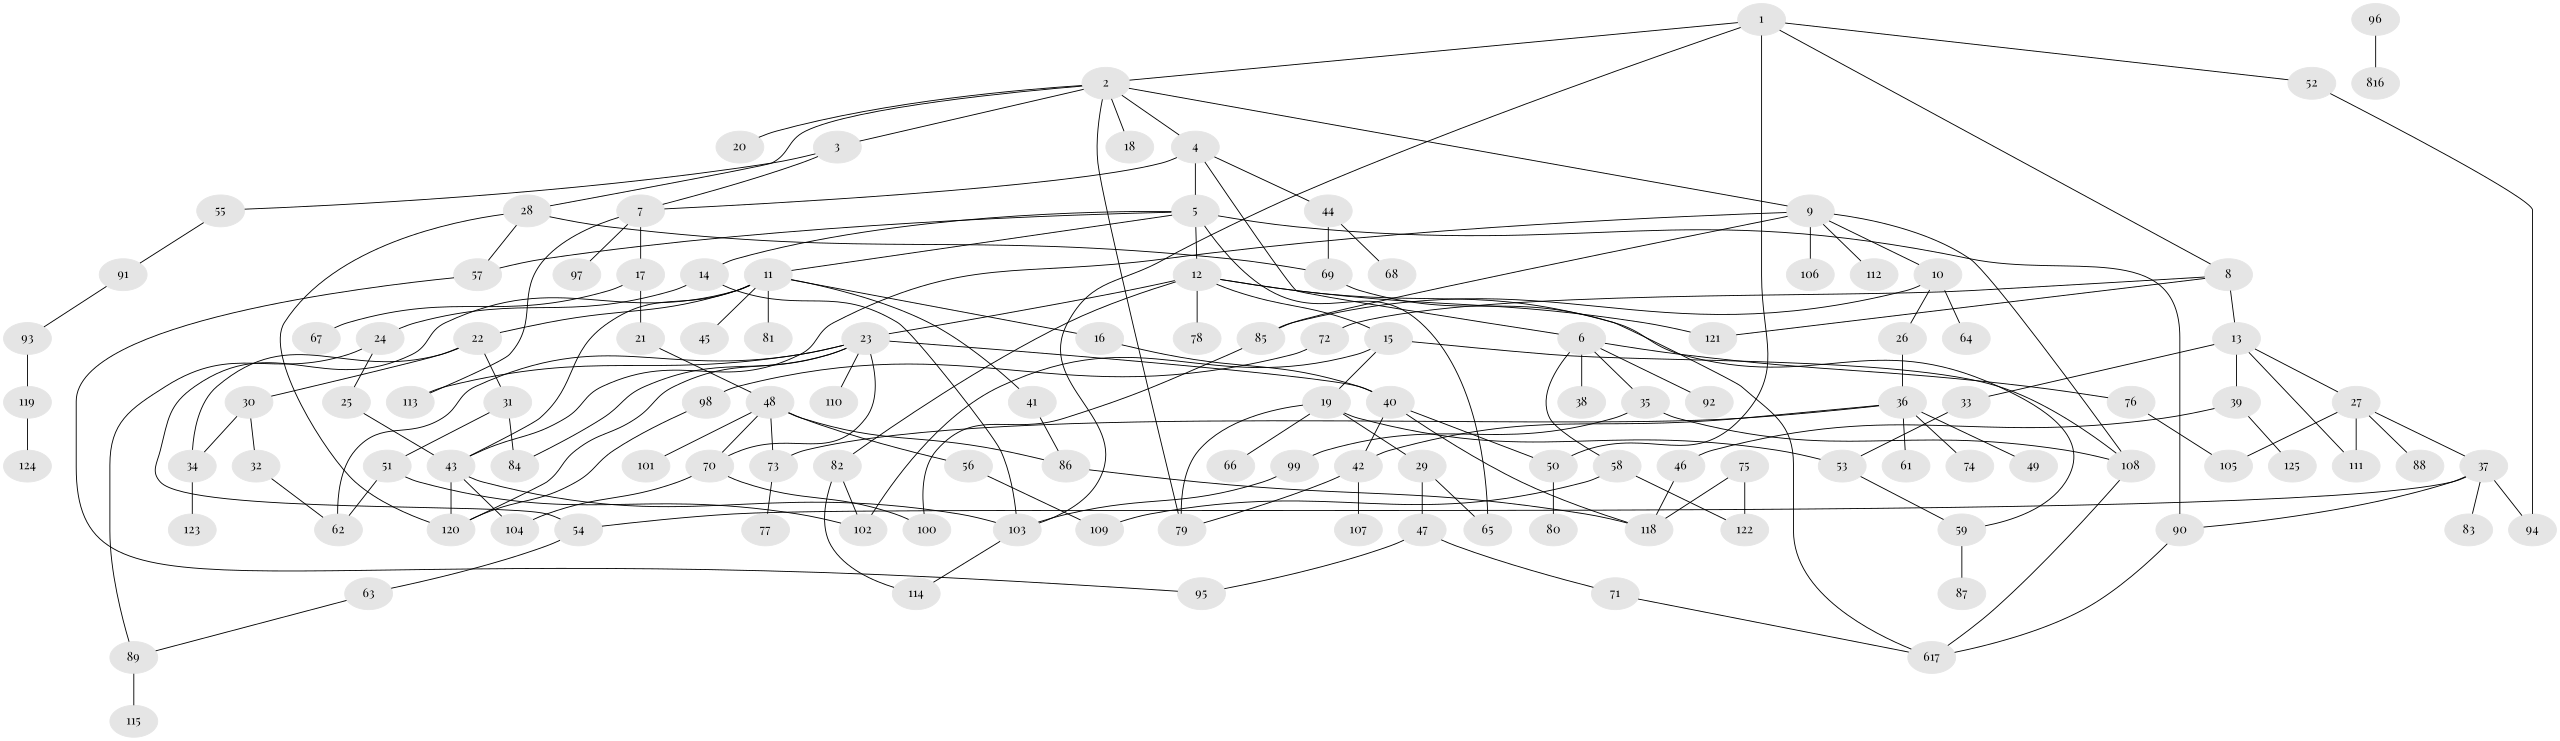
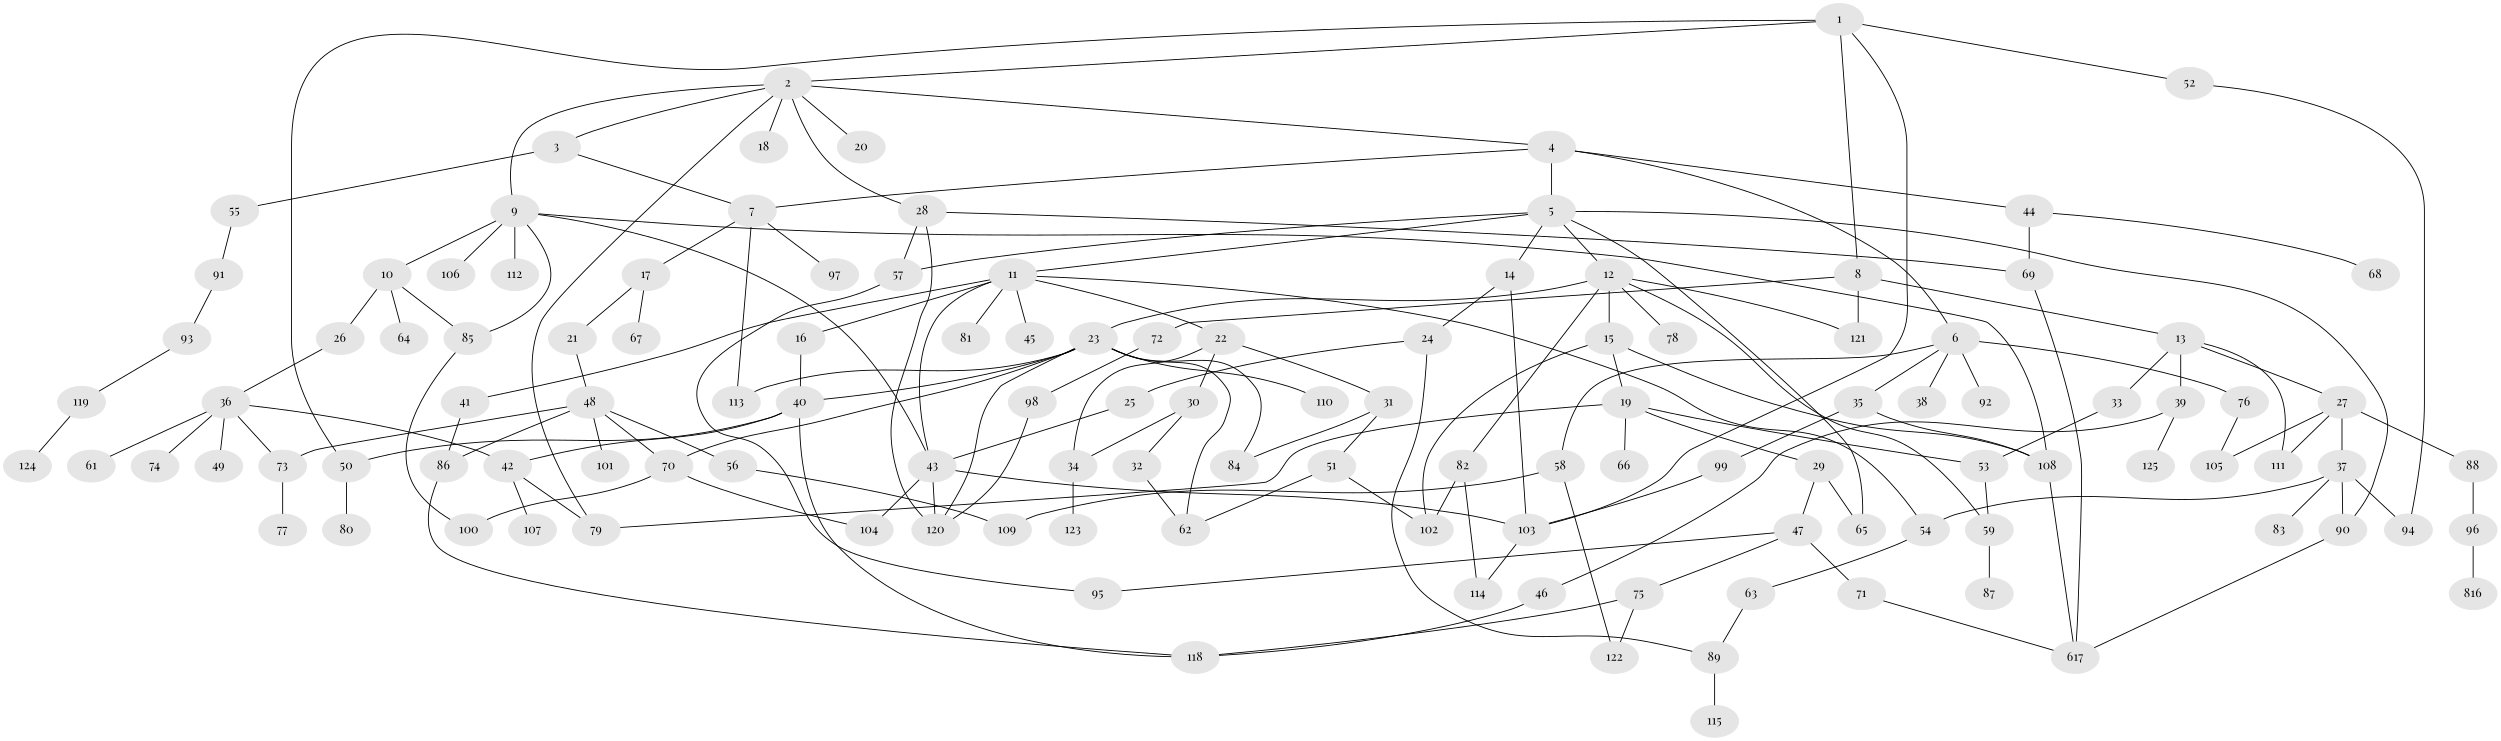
  graph {
    fontname="Playfair Display"
    node [color=gray90 fontname="Playfair Display" style=filled]
    edge [fontname="Playfair Display"]
    1
    2
    8
    50
    52
    103
    3
    4
    9
    18
    20
    28
    79
    13
    72
    121
    80
    94
    114
    7
    55
    5
    6
    44
    10
    43
    106
    108
    112
    85
    57
    120
    69
    17
    97
    113
    91
    11
    12
    14
    65
    90
    35
    38
    58
    76
    92
    68
    16
    22
    41
    45
    54
    81
    15
    23
    59
    78
    82
    24
    95
    n62 [label=617]
    99
    109
    122
    105
    21
    67
    27
    33
    39
    111
    98
    26
    64
    104
    36
    100
    40
    30
    31
    34
    86
    63
    19
    102
    62
    70
    84
    110
    87
    37
    88
    53
    46
    125
    25
    89
    29
    66
    42
    118
    48
    47
    73
    56
    101
    32
    51
    123
    115
    49
    61
    74
    83
    96
    71
    75
    107
    77
    93
    n122 [label=816]
    119
    124
    1 -- 2
    1 -- 8
    1 -- 50
    1 -- 52
    1 -- 103
    2 -- 3
    2 -- 4
    2 -- 9
    2 -- 18
    2 -- 20
    2 -- 28
    2 -- 79
    8 -- 13
    8 -- 72
    8 -- 121
    50 -- 80
    52 -- 94
    103 -- 114
    3 -- 7
    3 -- 55
    4 -- 7
    4 -- 5
    4 -- 6
    4 -- 44
    9 -- 10
    9 -- 43
    9 -- 106
    9 -- 108
    9 -- 112
    9 -- 85
    28 -- 57
    28 -- 120
    28 -- 69
    13 -- 27
    13 -- 33
    13 -- 39
    13 -- 111
    72 -- 98
    7 -- 17
    7 -- 97
    7 -- 113
    55 -- 91
    5 -- 57
    5 -- 11
    5 -- 12
    5 -- 14
    5 -- 65
    5 -- 90
    6 -- 35
    6 -- 38
    6 -- 58
    6 -- 76
    6 -- 92
    44 -- 69
    44 -- 68
    10 -- 85
    10 -- 26
    10 -- 64
    43 -- 103
    43 -- 120
    43 -- 104
    108 -- n62
    85 -- 100
    57 -- 95
    69 -- n62
    17 -- 21
    17 -- 67
    91 -- 93
    11 -- 43
    11 -- 16
    11 -- 22
    11 -- 41
    11 -- 45
    11 -- 54
    11 -- 81
    12 -- 121
    12 -- 15
    12 -- 23
    12 -- 59
    12 -- 78
    12 -- 82
    14 -- 103
    14 -- 24
    90 -- n62
    35 -- 108
    35 -- 99
    58 -- 109
    58 -- 122
    76 -- 105
    16 -- 40
    22 -- 30
    22 -- 31
    22 -- 34
    41 -- 86
    54 -- 63
    15 -- 108
    15 -- 19
    15 -- 102
    23 -- 120
    23 -- 113
    23 -- 40
    23 -- 62
    23 -- 70
    23 -- 84
    23 -- 110
    59 -- 87
    82 -- 114
    82 -- 102
    24 -- 25
    24 -- 89
    99 -- 103
    21 -- 48
    27 -- 105
    27 -- 111
    27 -- 37
    27 -- 88
    33 -- 53
    39 -- 46
    39 -- 125
    98 -- 120
    26 -- 36
    36 -- 42
    36 -- 73
    36 -- 49
    36 -- 61
    36 -- 74
    40 -- 50
    40 -- 42
    40 -- 118
    30 -- 34
    30 -- 32
    31 -- 84
    31 -- 51
    34 -- 123
    86 -- 118
    63 -- 89
    19 -- 79
    19 -- 53
    19 -- 29
    19 -- 66
    70 -- 104
    70 -- 100
    37 -- 94
    37 -- 90
    37 -- 54
    37 -- 83
+   88 -- 96
    53 -- 59
    46 -- 118
    25 -- 43
    89 -- 115
    29 -- 65
    29 -- 47
    42 -- 79
    42 -- 107
    48 -- 86
    48 -- 70
    48 -- 73
    48 -- 56
    48 -- 101
    47 -- 95
    47 -- 71
+   47 -- 75
    73 -- 77
    56 -- 109
    32 -- 62
    51 -- 102
    51 -- 62
    96 -- n122
    71 -- n62
    75 -- 122
    75 -- 118
    93 -- 119
    119 -- 124
  }
